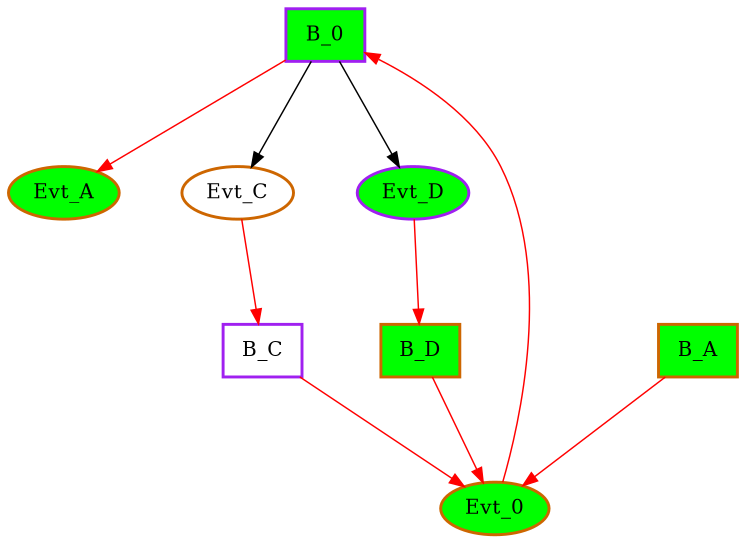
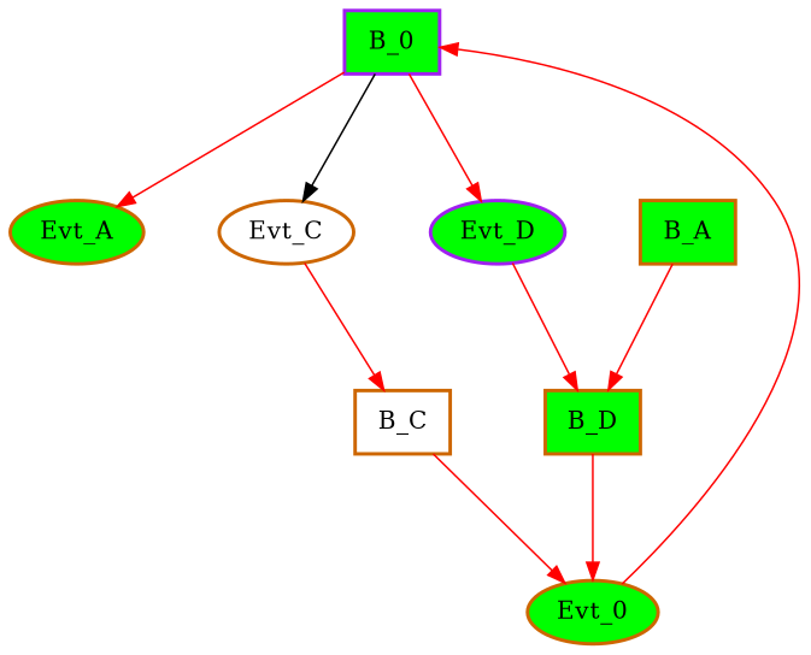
  digraph {
    mindist=1.0
    nodesep=0.6
    rankdir=TB
    ranksep=1.0
    root=Demo
    node [beamproc=undefined bpentry=false bpexit=false color=darkorange3 cpu=1 fillcolor=green flags="0x00002102" patentry=false patexit=false pattern=A penwidth=2 shape=rectangle style=filled type=block]
    edge [color=red type=defdst]
    B_0 [color=purple flags="0x00108107" patexit=true qhi=false qil=false qlo=true tperiod=100000000]
    Evt_A [beamin=0 bpcstart=0 bpid=8 evtno=15 fid=1 gid=5 par="0x0000000000000002" reqnobeam=0 shape=oval sid=2 tef=0 toffs=0 type=tmsg vacc=0]
    Evt_C [beamin=0 bpcstart=0 bpid=8 evtno=4095 fid=1 fillcolor=white flags="0x00002002" gid=5 par="0x0000000000000021" patentry=true pattern=C reqnobeam=0 shape=oval sid=2 tef=0 toffs=0 type=tmsg vacc=0]
    Evt_D [beamin=0 bpcstart=0 bpid=8 color=purple evtno=4095 fid=1 gid=5 par="0x0000000000000022" patentry=true pattern=D reqnobeam=0 shape=oval sid=2 tef=0 toffs=0 type=tmsg vacc=0]
-   B_C [color=purple fillcolor=white flags="0x00008007" patexit=true pattern=C qhi=false qil=false qlo=false tperiod=100000000]
+   B_C [fillcolor=white flags="0x00008007" patexit=true pattern=C qhi=false qil=false qlo=false tperiod=100000000]
    B_D [flags="0x00008107" patexit=true pattern=D qhi=false qil=false qlo=false tperiod=100000000]
    B_A [flags="0x00008107" qhi=false qil=false qlo=false tperiod=100000000]
    Evt_0 [beamin=0 bpcstart=0 bpid=8 evtno=0 fid=1 gid=5 par="0x0000000000000001" patentry=true reqnobeam=0 shape=oval sid=2 tef=0 toffs=0 type=tmsg vacc=0]
    B_0 -> Evt_A
    B_0 -> Evt_C [color=black type=altdst]
-   B_0 -> Evt_D [color=black type=altdst]
+   B_0 -> Evt_D [type=altdst]
    Evt_C -> B_C
    Evt_D -> B_D
    B_C -> Evt_0
    B_D -> Evt_0
-   B_A -> Evt_0
+   B_A -> B_D
    Evt_0 -> B_0
  }
